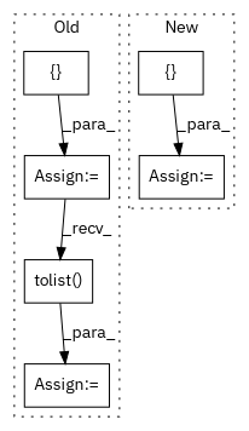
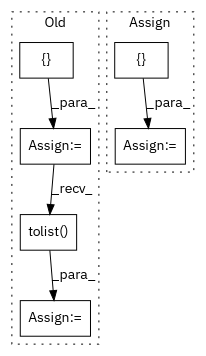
  digraph {
    fontname="IBM Plex Sans"
    node [a=68 l=3 shape=box fontname="IBM Plex Sans"]
    edge [fontname="IBM Plex Sans"]
    n1 [a=75 l=25 label="tolist()" s=5459]
    n2 [label="Assign:=" s=5456]
    n3 [label="Assign:=" s=5393]
    n4 [a=59 l="1,0" label="{}" s="5367,5373"]
    n5 [a=59 l="2,1" label="{}" s="4800,4800"]
    n6 [label="Assign:=" s=4797]
    subgraph cluster_1 {
      label=Old
      style=dotted
      n1
      n2
      n3
      n4
    }
    subgraph cluster_2 {
-     label=New
+     label=Assign
      style=dotted
      n5
      n6
    }
    n1 -> n2 [label=_para_]
    n3 -> n1 [label=_recv_]
    n4 -> n3 [label=_para_]
    n5 -> n6 [label=_para_]
  }
